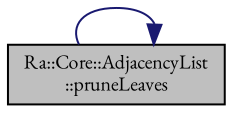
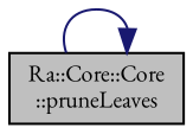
  digraph {
    rankdir=LR
    fontname="EB Garamond"
-   n1 [color=black fillcolor=grey75 fontcolor=black fontname="EB Garamond" fontsize=10 height=0.2 label="Ra::Core::AdjacencyList\l::pruneLeaves" shape=record style=filled width=0.4]
+   n1 [color=black fillcolor=grey75 fontcolor=black fontname="EB Garamond" fontsize=10 height=0.2 label="Ra::Core::Core\l::pruneLeaves" shape=record style=filled width=0.4]
    n1 -> n1 [color=midnightblue fontname="EB Garamond" fontsize=10 labelfontname=Helvetica labelfontsize=10 style=solid]
  }
